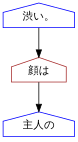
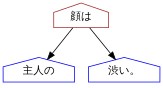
  digraph {
    node [color=blue shape=house]
    n1 [label="主人の"]
    n2 [color=brown label="顔は"]
    n3 [label="渋い。"]
    n2 -> n1
-   n3 -> n2
+   n2 -> n3
  }
